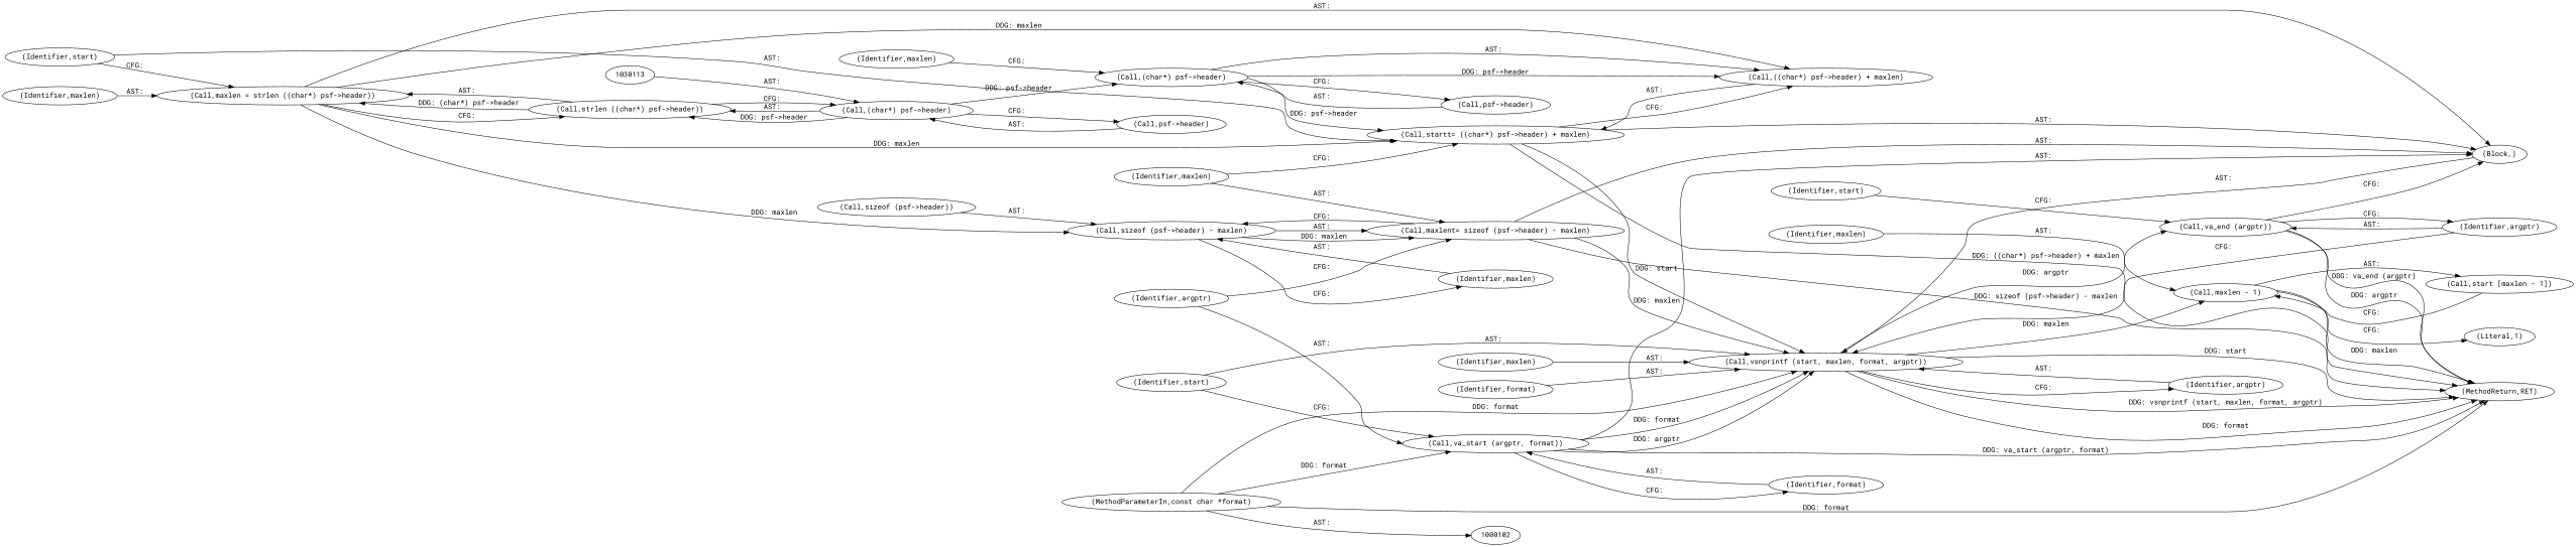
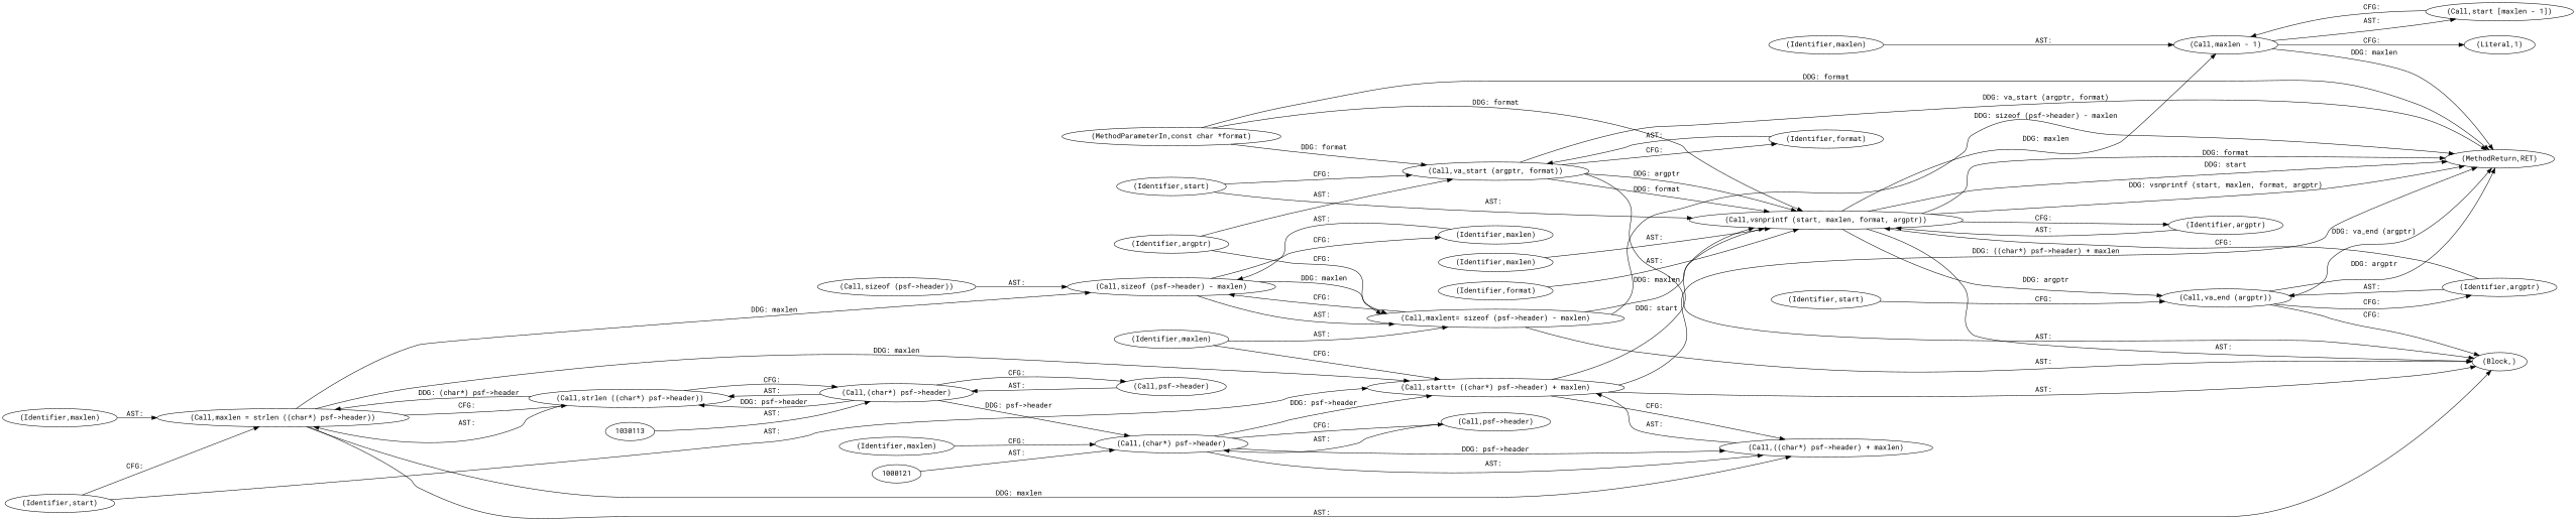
  digraph {
    fontname="Roboto Mono"
    rankdir=LR
    node [fontname="Roboto Mono"]
    edge [fontname="Roboto Mono"]
    n1 [label="(Call,vsnprintf (start, maxlen, format, argptr))"]
    n2 [label="(Call,va_end (argptr))"]
    n3 [label="(Call,maxlen - 1)"]
    n4 [label="(Identifier,argptr)"]
    n5 [label="(MethodReturn,RET)"]
    n6 [label="(Block,)"]
    n7 [label="(Identifier,argptr)"]
    n8 [label="(Literal,1)"]
    n9 [label="(Call,start [maxlen - 1])"]
    n10 [label="(Call,start\t= ((char*) psf->header) + maxlen)"]
    n11 [label="(Call,((char*) psf->header) + maxlen)"]
    n12 [label="(Call,(char*) psf->header)"]
    n13 [label="(Call,psf->header)"]
    n14 [label="(Call,(char*) psf->header)"]
    n15 [label="(Call,strlen ((char*) psf->header))"]
    n16 [label="(Call,psf->header)"]
    n17 [label="(Call,maxlen = strlen ((char*) psf->header))"]
    n18 [label="(Call,sizeof (psf->header) - maxlen)"]
    n19 [label="(Call,maxlen\t= sizeof (psf->header) - maxlen)"]
    n20 [label="(Identifier,maxlen)"]
    n21 [label="(Call,va_start (argptr, format))"]
    n22 [label="(Identifier,format)"]
    n23 [label="(MethodParameterIn,const char *format)"]
-   1000102
    n25 [label="(Identifier,maxlen)"]
    n26 [label="(Identifier,format)"]
    n27 [label="(Identifier,maxlen)"]
    n28 [label="(Identifier,start)"]
    n29 [label="(Identifier,start)"]
    n30 [label="(Identifier,argptr)"]
    n31 [label="(Identifier,maxlen)"]
    n32 [label="(Identifier,start)"]
    n33 [label="(Call,sizeof (psf->header))"]
    n34 [label="(Identifier,maxlen)"]
    n35 [label="(Identifier,maxlen)"]
+   1000121
    n37 [label=1030113]
    n1 -> n2 [label="DDG: argptr"]
    n1 -> n3 [label="DDG: maxlen"]
    n1 -> n4 [label="CFG: "]
    n1 -> n5 [label="DDG: format"]
    n1 -> n5 [label="DDG: start"]
    n1 -> n5 [label="DDG: vsnprintf (start, maxlen, format, argptr)"]
-   n6 -> n1 [label="AST: "]
+   n1 -> n6 [label="AST: "]
    n2 -> n5 [label="DDG: va_end (argptr)"]
    n2 -> n5 [label="DDG: argptr"]
    n2 -> n6 [label="CFG: "]
    n2 -> n7 [label="CFG: "]
    n3 -> n5 [label="DDG: maxlen"]
    n3 -> n8 [label="CFG: "]
    n3 -> n9 [label="AST: "]
    n4 -> n1 [label="AST: "]
    n7 -> n1 [label="CFG: "]
    n7 -> n2 [label="AST: "]
    n9 -> n3 [label="CFG: "]
    n10 -> n1 [label="DDG: start"]
    n10 -> n5 [label="DDG: ((char*) psf->header) + maxlen"]
    n10 -> n6 [label="AST: "]
    n10 -> n11 [label="CFG: "]
    n11 -> n10 [label="AST: "]
    n12 -> n10 [label="DDG: psf->header"]
    n12 -> n11 [label="AST: "]
    n12 -> n11 [label="DDG: psf->header"]
    n12 -> n13 [label="CFG: "]
    n13 -> n12 [label="AST: "]
    n14 -> n12 [label="DDG: psf->header"]
    n14 -> n15 [label="AST: "]
    n14 -> n15 [label="DDG: psf->header"]
    n14 -> n16 [label="CFG: "]
    n15 -> n14 [label="CFG: "]
    n15 -> n17 [label="AST: "]
    n15 -> n17 [label="DDG: (char*) psf->header"]
    n16 -> n14 [label="AST: "]
    n17 -> n6 [label="AST: "]
    n17 -> n10 [label="DDG: maxlen"]
    n17 -> n11 [label="DDG: maxlen"]
    n17 -> n15 [label="CFG: "]
    n17 -> n18 [label="DDG: maxlen"]
    n18 -> n19 [label="AST: "]
    n18 -> n19 [label="DDG: maxlen"]
    n18 -> n20 [label="CFG: "]
    n19 -> n1 [label="DDG: maxlen"]
    n19 -> n5 [label="DDG: sizeof (psf->header) - maxlen"]
    n19 -> n6 [label="AST: "]
    n19 -> n18 [label="CFG: "]
    n20 -> n18 [label="AST: "]
    n21 -> n1 [label="DDG: format"]
    n21 -> n1 [label="DDG: argptr"]
    n21 -> n5 [label="DDG: va_start (argptr, format)"]
    n21 -> n6 [label="AST: "]
    n21 -> n22 [label="CFG: "]
    n22 -> n21 [label="AST: "]
    n23 -> n1 [label="DDG: format"]
    n23 -> n5 [label="DDG: format"]
    n23 -> n21 [label="DDG: format"]
-   n23 -> 1000102 [label="AST: "]
    n25 -> n1 [label="AST: "]
    n26 -> n1 [label="AST: "]
    n27 -> n17 [label="AST: "]
    n28 -> n10 [label="AST: "]
    n28 -> n17 [label="CFG: "]
    n29 -> n1 [label="AST: "]
    n29 -> n21 [label="CFG: "]
    n30 -> n19 [label="CFG: "]
    n30 -> n21 [label="AST: "]
    n31 -> n3 [label="AST: "]
    n32 -> n2 [label="CFG: "]
    n33 -> n18 [label="AST: "]
    n34 -> n12 [label="CFG: "]
    n35 -> n10 [label="CFG: "]
    n35 -> n19 [label="AST: "]
+   1000121 -> n12 [label="AST: "]
    n37 -> n14 [label="AST: "]
  }
